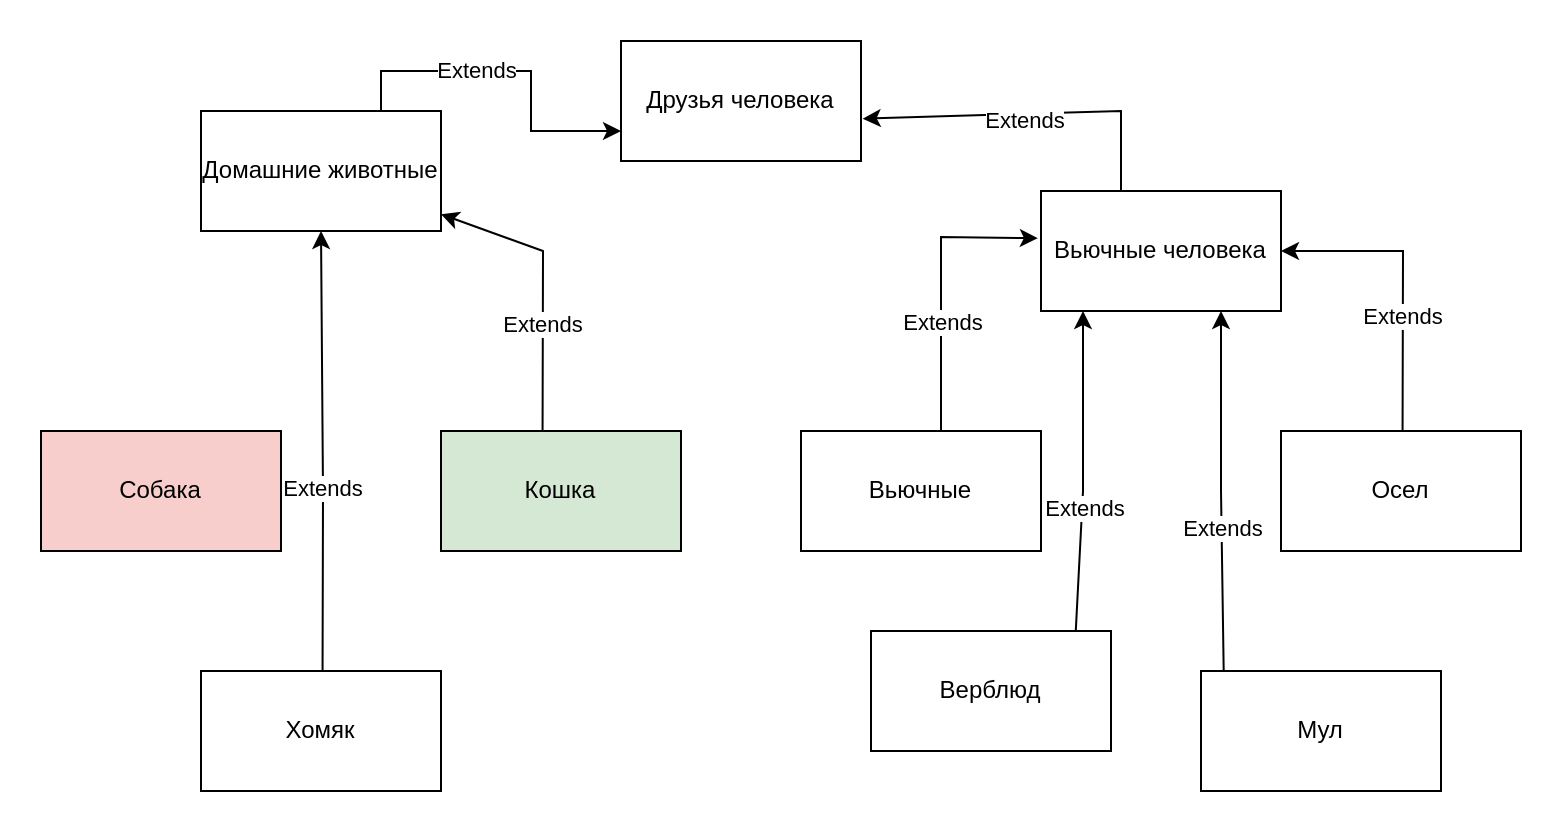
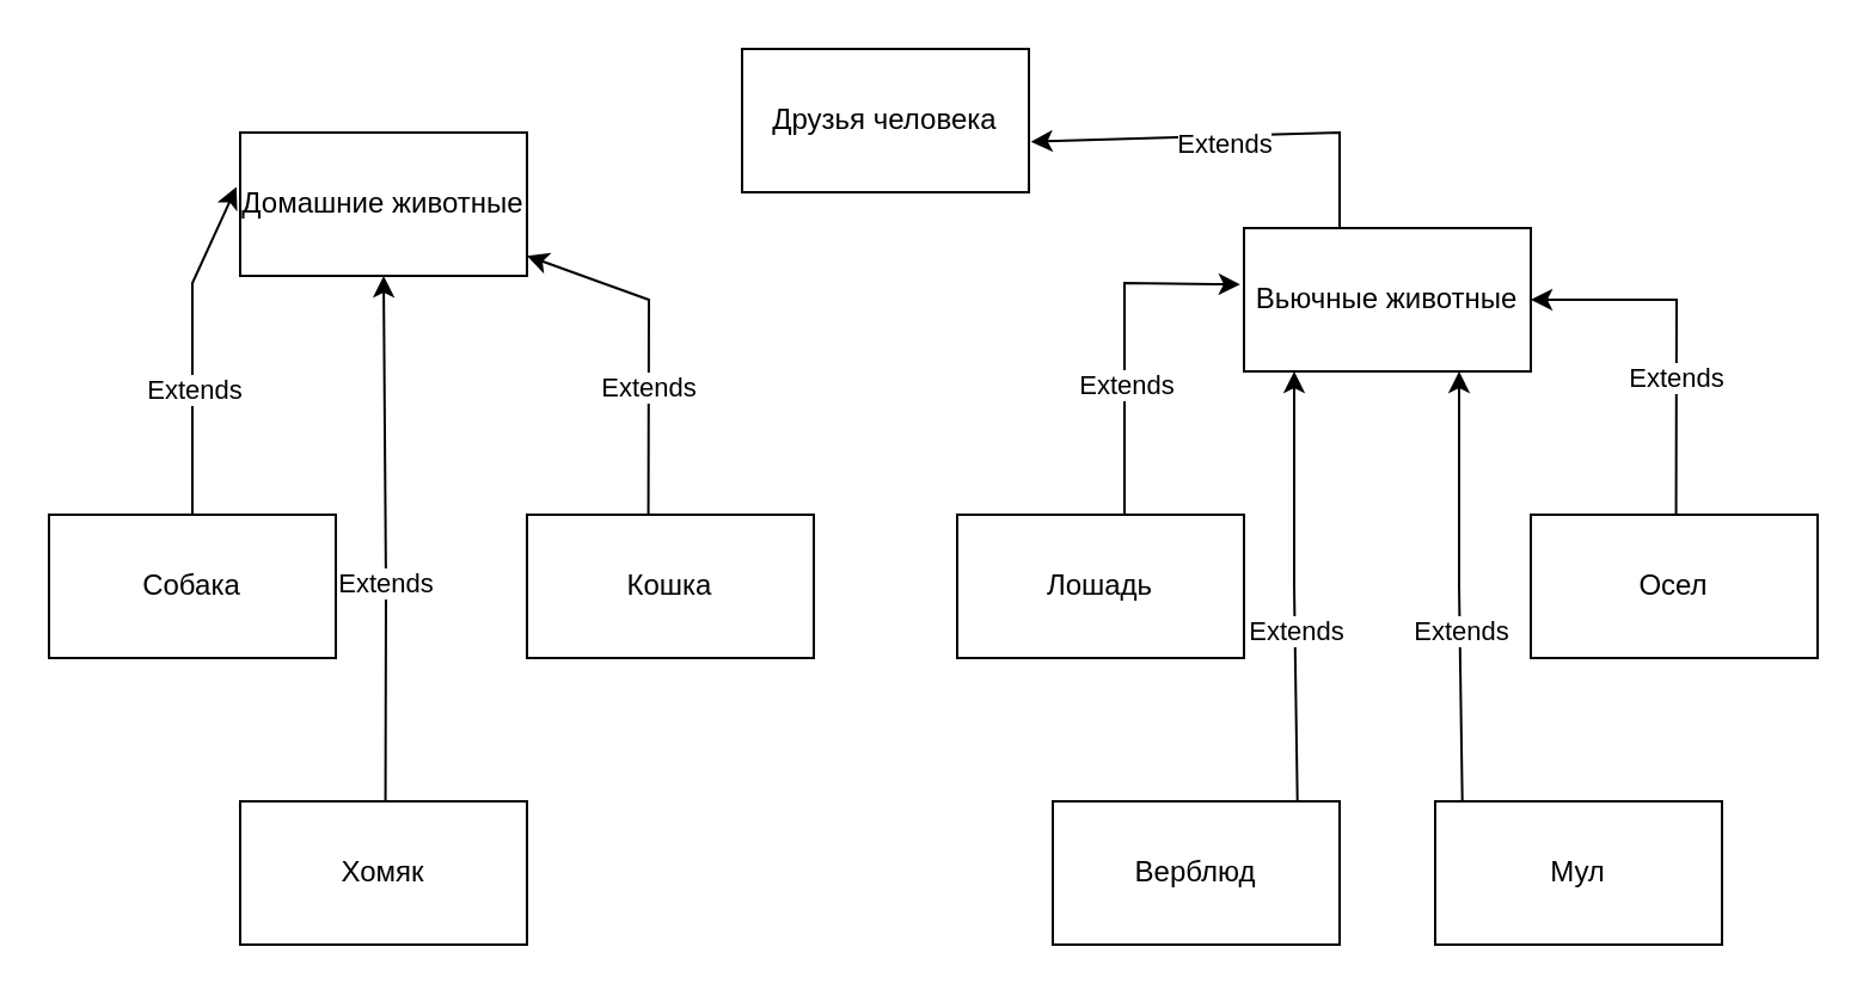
  <mxCell id="0" />
  <mxCell id="1" parent="0" />
  <mxCell id="2" value="Друзья человека" style="rounded=0;whiteSpace=wrap;html=1;" vertex="1" parent="1"><mxGeometry x="310" y="20" width="120" height="60" as="geometry" /></mxCell>
- <mxCell id="3" value="" style="edgeStyle=orthogonalEdgeStyle;rounded=0;orthogonalLoop=1;jettySize=auto;html=1;entryX=0;entryY=0.75;entryDx=0;entryDy=0;exitX=0.75;exitY=0;exitDx=0;exitDy=0;" edge="1" parent="1" source="5" target="2"><mxGeometry relative="1" as="geometry"><mxPoint x="160" y="15" as="targetPoint" /></mxGeometry></mxCell>
- <mxCell id="4" value="Extends" style="edgeLabel;html=1;align=center;verticalAlign=middle;resizable=0;points=[];" vertex="1" connectable="0" parent="3"><mxGeometry x="-0.212" y="1" relative="1" as="geometry"><mxPoint as="offset" /></mxGeometry></mxCell>
  <mxCell id="5" value="Домашние животные" style="rounded=0;whiteSpace=wrap;html=1;" vertex="1" parent="1"><mxGeometry x="100" y="55" width="120" height="60" as="geometry" /></mxCell>
- <mxCell id="6" value="Вьючные человека" style="rounded=0;whiteSpace=wrap;html=1;" vertex="1" parent="1"><mxGeometry x="520" y="95" width="120" height="60" as="geometry" /></mxCell>
- <mxCell id="7" value="Собака" style="rounded=0;whiteSpace=wrap;html=1;fillColor=#f8cecc;" vertex="1" parent="1"><mxGeometry x="20" y="215" width="120" height="60" as="geometry" /></mxCell>
- <mxCell id="8" value="Кошка" style="rounded=0;whiteSpace=wrap;html=1;fillColor=#d5e8d4;" vertex="1" parent="1"><mxGeometry x="220" y="215" width="120" height="60" as="geometry" /></mxCell>
+ <mxCell id="6" value="Вьючные животные" style="rounded=0;whiteSpace=wrap;html=1;" vertex="1" parent="1"><mxGeometry x="520" y="95" width="120" height="60" as="geometry" /></mxCell>
+ <mxCell id="7" value="Собака" style="rounded=0;whiteSpace=wrap;html=1;" vertex="1" parent="1"><mxGeometry x="20" y="215" width="120" height="60" as="geometry" /></mxCell>
+ <mxCell id="8" value="Кошка" style="rounded=0;whiteSpace=wrap;html=1;" vertex="1" parent="1"><mxGeometry x="220" y="215" width="120" height="60" as="geometry" /></mxCell>
  <mxCell id="9" value="Хомяк" style="rounded=0;whiteSpace=wrap;html=1;" vertex="1" parent="1"><mxGeometry x="100" y="335" width="120" height="60" as="geometry" /></mxCell>
- <mxCell id="10" value="Вьючные" style="rounded=0;whiteSpace=wrap;html=1;" vertex="1" parent="1"><mxGeometry x="400" y="215" width="120" height="60" as="geometry" /></mxCell>
+ <mxCell id="10" value="Лошадь" style="rounded=0;whiteSpace=wrap;html=1;" vertex="1" parent="1"><mxGeometry x="400" y="215" width="120" height="60" as="geometry" /></mxCell>
  <mxCell id="11" value="Осел" style="rounded=0;whiteSpace=wrap;html=1;" vertex="1" parent="1"><mxGeometry x="640" y="215" width="120" height="60" as="geometry" /></mxCell>
- <mxCell id="12" value="Верблюд" style="rounded=0;whiteSpace=wrap;html=1;" vertex="1" parent="1"><mxGeometry x="435" y="315" width="120" height="60" as="geometry" /></mxCell>
+ <mxCell id="12" value="Верблюд" style="rounded=0;whiteSpace=wrap;html=1;" vertex="1" parent="1"><mxGeometry x="440" y="335" width="120" height="60" as="geometry" /></mxCell>
  <mxCell id="13" value="Мул" style="rounded=0;whiteSpace=wrap;html=1;" vertex="1" parent="1"><mxGeometry x="600" y="335" width="120" height="60" as="geometry" /></mxCell>
+ <mxCell id="14" value="" style="endArrow=classic;html=1;rounded=0;exitX=0.5;exitY=0;exitDx=0;exitDy=0;entryX=-0.013;entryY=0.38;entryDx=0;entryDy=0;entryPerimeter=0;" edge="1" parent="1" source="7" target="5"><mxGeometry relative="1" as="geometry"><mxPoint x="70" y="205" as="sourcePoint" /><mxPoint x="80" y="115" as="targetPoint" /><Array as="points"><mxPoint x="80" y="118" /></Array></mxGeometry></mxCell>
+ <mxCell id="15" value="Extends" style="edgeLabel;resizable=0;html=1;align=center;verticalAlign=middle;" connectable="0" vertex="1" parent="14"><mxGeometry relative="1" as="geometry"><mxPoint y="18" as="offset" /></mxGeometry></mxCell>
  <mxCell id="16" value="" style="endArrow=classic;html=1;rounded=0;entryX=1.007;entryY=0.647;entryDx=0;entryDy=0;entryPerimeter=0;" edge="1" parent="1" target="2"><mxGeometry width="50" height="50" relative="1" as="geometry"><mxPoint x="560" y="95" as="sourcePoint" /><mxPoint x="610" y="45" as="targetPoint" /><Array as="points"><mxPoint x="560" y="55" /></Array></mxGeometry></mxCell>
  <mxCell id="17" value="Extends" style="edgeLabel;html=1;align=center;verticalAlign=middle;resizable=0;points=[];" vertex="1" connectable="0" parent="16"><mxGeometry x="0.055" y="3" relative="1" as="geometry"><mxPoint as="offset" /></mxGeometry></mxCell>
  <mxCell id="18" value="" style="endArrow=classic;html=1;rounded=0;exitX=0.5;exitY=0;exitDx=0;exitDy=0;" edge="1" parent="1" target="5"><mxGeometry relative="1" as="geometry"><mxPoint x="270.78" y="215" as="sourcePoint" /><mxPoint x="289.22" y="117.8" as="targetPoint" /><Array as="points"><mxPoint x="271" y="125" /></Array></mxGeometry></mxCell>
  <mxCell id="19" value="Extends" style="edgeLabel;resizable=0;html=1;align=center;verticalAlign=middle;" connectable="0" vertex="1" parent="18"><mxGeometry relative="1" as="geometry"><mxPoint y="18" as="offset" /></mxGeometry></mxCell>
  <mxCell id="20" value="" style="endArrow=classic;html=1;rounded=0;exitX=0.5;exitY=0;exitDx=0;exitDy=0;entryX=0.5;entryY=1;entryDx=0;entryDy=0;" edge="1" parent="1" target="5"><mxGeometry relative="1" as="geometry"><mxPoint x="160.78" y="335" as="sourcePoint" /><mxPoint x="110" y="245" as="targetPoint" /><Array as="points"><mxPoint x="161" y="245" /></Array></mxGeometry></mxCell>
  <mxCell id="21" value="Extends" style="edgeLabel;resizable=0;html=1;align=center;verticalAlign=middle;" connectable="0" vertex="1" parent="20"><mxGeometry relative="1" as="geometry"><mxPoint y="18" as="offset" /></mxGeometry></mxCell>
  <mxCell id="22" value="" style="endArrow=classic;html=1;rounded=0;exitX=0.5;exitY=0;exitDx=0;exitDy=0;entryX=1;entryY=0.5;entryDx=0;entryDy=0;" edge="1" parent="1" target="6"><mxGeometry relative="1" as="geometry"><mxPoint x="700.78" y="215" as="sourcePoint" /><mxPoint x="650" y="125" as="targetPoint" /><Array as="points"><mxPoint x="701" y="125" /></Array></mxGeometry></mxCell>
  <mxCell id="23" value="Extends" style="edgeLabel;resizable=0;html=1;align=center;verticalAlign=middle;" connectable="0" vertex="1" parent="22"><mxGeometry relative="1" as="geometry"><mxPoint y="18" as="offset" /></mxGeometry></mxCell>
  <mxCell id="24" value="" style="endArrow=classic;html=1;rounded=0;exitX=0.5;exitY=0;exitDx=0;exitDy=0;entryX=-0.013;entryY=0.393;entryDx=0;entryDy=0;entryPerimeter=0;" edge="1" parent="1" target="6"><mxGeometry relative="1" as="geometry"><mxPoint x="470" y="215" as="sourcePoint" /><mxPoint x="488.44" y="117.8" as="targetPoint" /><Array as="points"><mxPoint x="470" y="118" /></Array></mxGeometry></mxCell>
  <mxCell id="25" value="Extends" style="edgeLabel;resizable=0;html=1;align=center;verticalAlign=middle;" connectable="0" vertex="1" parent="24"><mxGeometry relative="1" as="geometry"><mxPoint y="18" as="offset" /></mxGeometry></mxCell>
  <mxCell id="26" value="" style="endArrow=classic;html=1;rounded=0;exitX=0.853;exitY=0.007;exitDx=0;exitDy=0;exitPerimeter=0;" edge="1" parent="1" source="12"><mxGeometry relative="1" as="geometry"><mxPoint x="540.78" y="335" as="sourcePoint" /><mxPoint x="541" y="155" as="targetPoint" /><Array as="points"><mxPoint x="541" y="245" /></Array></mxGeometry></mxCell>
  <mxCell id="27" value="Extends" style="edgeLabel;resizable=0;html=1;align=center;verticalAlign=middle;" connectable="0" vertex="1" parent="26"><mxGeometry relative="1" as="geometry"><mxPoint y="18" as="offset" /></mxGeometry></mxCell>
  <mxCell id="28" value="" style="endArrow=classic;html=1;rounded=0;exitX=0.853;exitY=0.007;exitDx=0;exitDy=0;exitPerimeter=0;" edge="1" parent="1"><mxGeometry relative="1" as="geometry"><mxPoint x="611.36" y="335.42" as="sourcePoint" /><mxPoint x="610" y="155" as="targetPoint" /><Array as="points"><mxPoint x="610" y="245" /></Array></mxGeometry></mxCell>
  <mxCell id="29" value="Extends" style="edgeLabel;resizable=0;html=1;align=center;verticalAlign=middle;" connectable="0" vertex="1" parent="28"><mxGeometry relative="1" as="geometry"><mxPoint y="18" as="offset" /></mxGeometry></mxCell>
